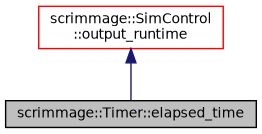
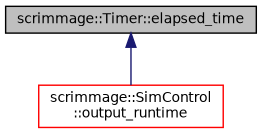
  digraph {
    rankdir=TB
    node [fontname=Helvetica fontsize=10 shape=record style=filled]
    n1 [color=black fillcolor=grey75 fontcolor=black height=0.2 label="scrimmage::Timer::elapsed_time" width=0.4]
    n2 [color=red fillcolor=white height=0.2 label="scrimmage::SimControl\l::output_runtime" width=0.4]
-   n2 -> n1 [color=midnightblue dir=back fontname=Helvetica fontsize=10 labelfontname=Helvetica labelfontsize=10 style=solid]
+   n1 -> n2 [color=midnightblue dir=back fontname=Helvetica fontsize=10 labelfontname=Helvetica labelfontsize=10 style=solid]
  }
